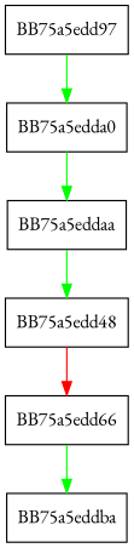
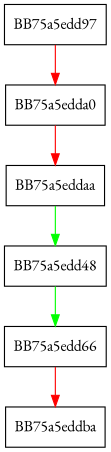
  digraph {
    fontname="EB Garamond"
    splines=ortho
    node [fontname="EB Garamond" shape=box]
    edge [color=red fontname="EB Garamond"]
    BB75a5edd48
    BB75a5edd66
    BB75a5eddaa
    BB75a5eddba
    BB75a5edd97
    BB75a5edda0
-   BB75a5edd48 -> BB75a5edd66
-   BB75a5edd66 -> BB75a5eddba [color=green]
+   BB75a5edd48 -> BB75a5edd66 [color=green]
+   BB75a5edd66 -> BB75a5eddba
    BB75a5eddaa -> BB75a5edd48 [color=green]
-   BB75a5edd97 -> BB75a5edda0 [color=green]
-   BB75a5edda0 -> BB75a5eddaa [color=green]
+   BB75a5edd97 -> BB75a5edda0
+   BB75a5edda0 -> BB75a5eddaa
  }
